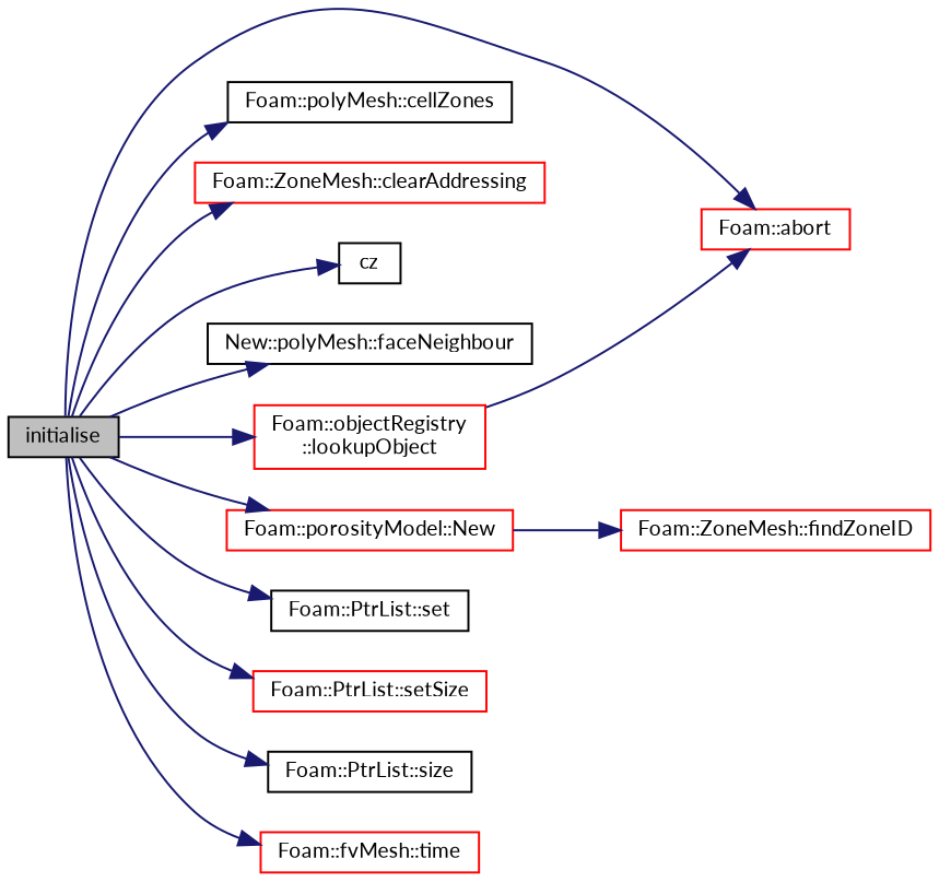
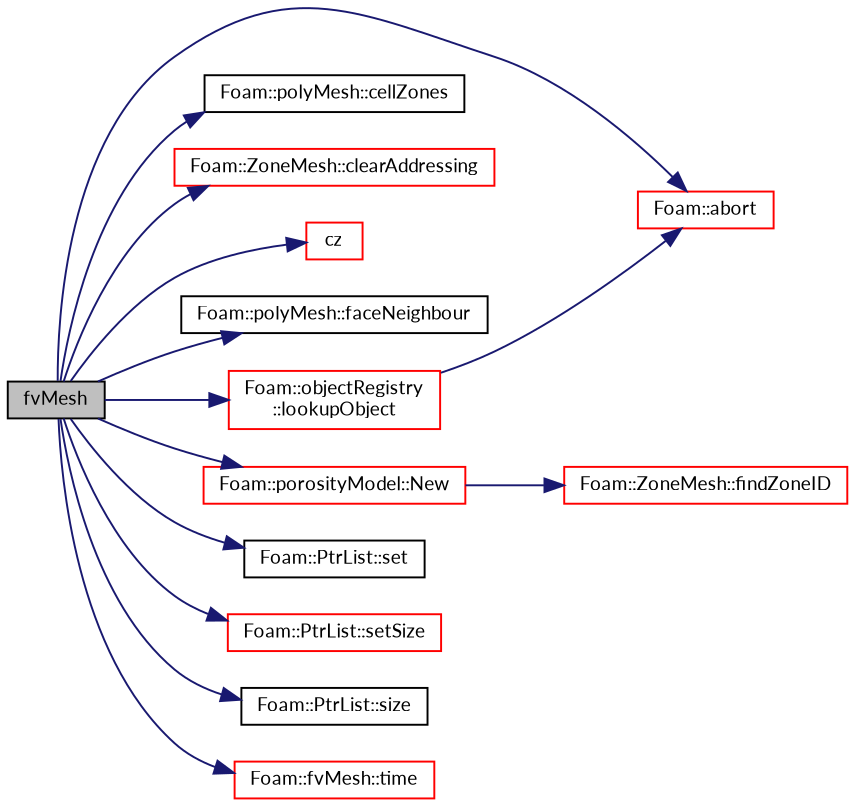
  digraph {
    fontname=Lato
    rankdir=LR
    node [color=red fontname=Lato fontsize=10 shape=record]
    edge [color=midnightblue fontname=Lato fontsize=10 labelfontname=FreeSans labelfontsize=10 style=solid]
-   n1 [color=black fillcolor=grey75 fontcolor=black height=0.2 label=initialise style=filled width=0.4]
+   n1 [color=black fillcolor=grey75 fontcolor=black height=0.2 label=fvMesh style=filled width=0.4]
    n2 [height=0.2 label="Foam::abort" width=0.4]
    n3 [color=black height=0.2 label="Foam::polyMesh::cellZones" width=0.4]
    n4 [height=0.2 label="Foam::ZoneMesh::clearAddressing" width=0.4]
-   n5 [color=black height=0.2 label=cz width=0.4]
-   n6 [color=black height=0.2 label="New::polyMesh::faceNeighbour" width=0.4]
+   n5 [height=0.2 label=cz width=0.4]
+   n6 [color=black height=0.2 label="Foam::polyMesh::faceNeighbour" width=0.4]
    n7 [height=0.2 label="Foam::objectRegistry\l::lookupObject" width=0.4]
    n8 [height=0.2 label="Foam::porosityModel::New" width=0.4]
    n9 [color=black height=0.2 label="Foam::PtrList::set" width=0.4]
    n10 [height=0.2 label="Foam::PtrList::setSize" width=0.4]
    n11 [color=black height=0.2 label="Foam::PtrList::size" width=0.4]
    n12 [height=0.2 label="Foam::fvMesh::time" width=0.4]
    n13 [height=0.2 label="Foam::ZoneMesh::findZoneID" width=0.4]
    n1 -> n2
    n1 -> n3
    n1 -> n4
    n1 -> n5
    n1 -> n6
    n1 -> n7
    n1 -> n8
    n1 -> n9
    n1 -> n10
    n1 -> n11
    n1 -> n12
    n7 -> n2
    n8 -> n13
  }
